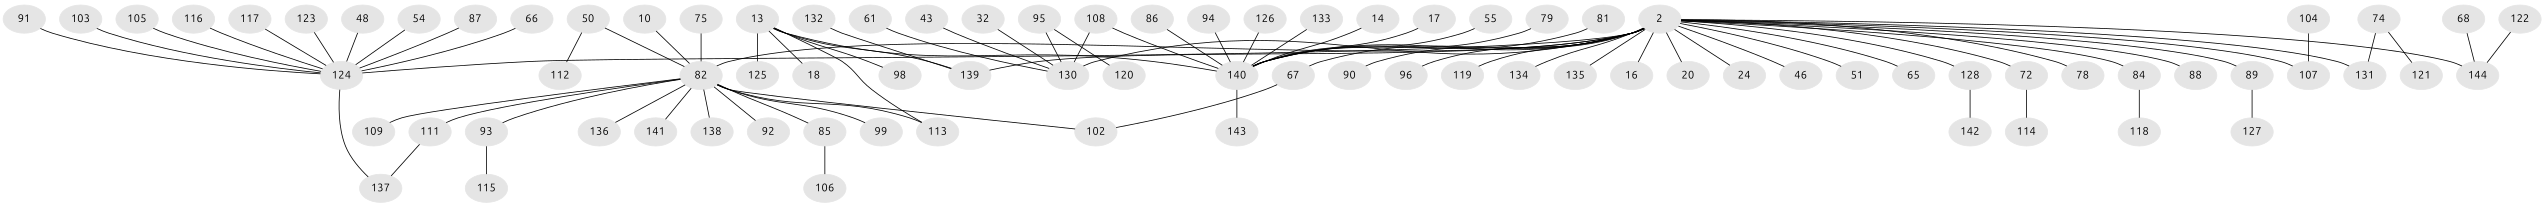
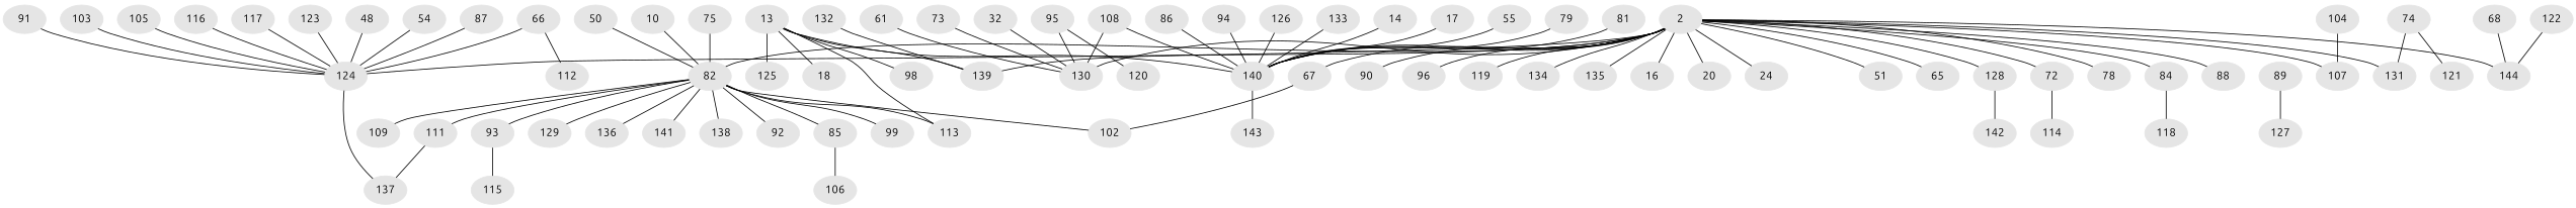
  graph {
    fontname=Ubuntu
    node [color=gray90 fontname=Ubuntu style=filled]
    edge [fontname=Ubuntu]
    2
    16
    20
    24
-   46
    51
    65
    67 [super="+62"]
    72
    78
    82 [super="+27+80+77"]
    84
    88
    89 [super="+26"]
    90
    96
    107 [super="+58+76+97"]
    119
    124 [super="+57+83"]
    128 [super="+64"]
    130 [super="+23+31+42+70+34"]
    131 [super="+33"]
    134 [super="+1"]
    135
    139 [super="+4+100+101"]
    140 [super="+22+60+52+110"]
    144 [super="+59"]
    102
    114
    138 [super="+38"]
    113 [super="+28"]
    85 [super="+30"]
    92
    93
    99
    109
    111 [super="+7"]
+   129
    136
    141
    118
    127
    137
    142
    143
    10
    13
    18
    98
    125
    14
    17
    32
    48
    50
    54
    55
    61
    66
    112
    68
-   73 [label=43]
+   73
    74
    121
    75
    79
    81
    106
    115
    86
    87
    91
    94
    95
    120
    103
    104
    105
    108 [super="+40"]
    116
    117
    122
    123
    126
    132
    133
    2 -- 16
    2 -- 20
    2 -- 24
-   2 -- 46
    2 -- 51
    2 -- 65
    2 -- 67
    2 -- 72
    2 -- 78
    2 -- 82 [weight=3]
    2 -- 84
    2 -- 88
-   2 -- 89
    2 -- 90
    2 -- 96
    2 -- 107
    2 -- 119
    2 -- 124 [weight=3]
    2 -- 128
    2 -- 130 [weight=4]
    2 -- 131
    2 -- 134
    2 -- 135
    2 -- 139 [weight=2]
    2 -- 140 [weight=5]
    2 -- 144
    67 -- 102
    72 -- 114
    82 -- 102
    82 -- 138
    82 -- 113
    82 -- 85
    82 -- 92
    82 -- 93
    82 -- 99
    82 -- 109
    82 -- 111
+   82 -- 129
    82 -- 136
    82 -- 141
    84 -- 118
    89 -- 127
    124 -- 137
    128 -- 142
    140 -- 143
    85 -- 106
    93 -- 115
    111 -- 137
    10 -- 82
    13 -- 139
    13 -- 140
    13 -- 113 [weight=2]
    13 -- 18
    13 -- 98
    13 -- 125
    14 -- 140
    17 -- 140
    32 -- 130
    48 -- 124
    50 -- 82
    54 -- 124
    55 -- 140
    61 -- 130
    66 -- 124
-   50 -- 112
+   66 -- 112
    68 -- 144
    73 -- 130
    74 -- 131
    74 -- 121
    75 -- 82
    79 -- 140
    81 -- 140
    86 -- 140
    87 -- 124
    91 -- 124
    94 -- 140
    95 -- 130
    95 -- 120
    103 -- 124
    104 -- 107
    105 -- 124
    108 -- 130
    108 -- 140
    116 -- 124
    117 -- 124
    122 -- 144
    123 -- 124
    126 -- 140
    132 -- 139
    133 -- 140
  }
